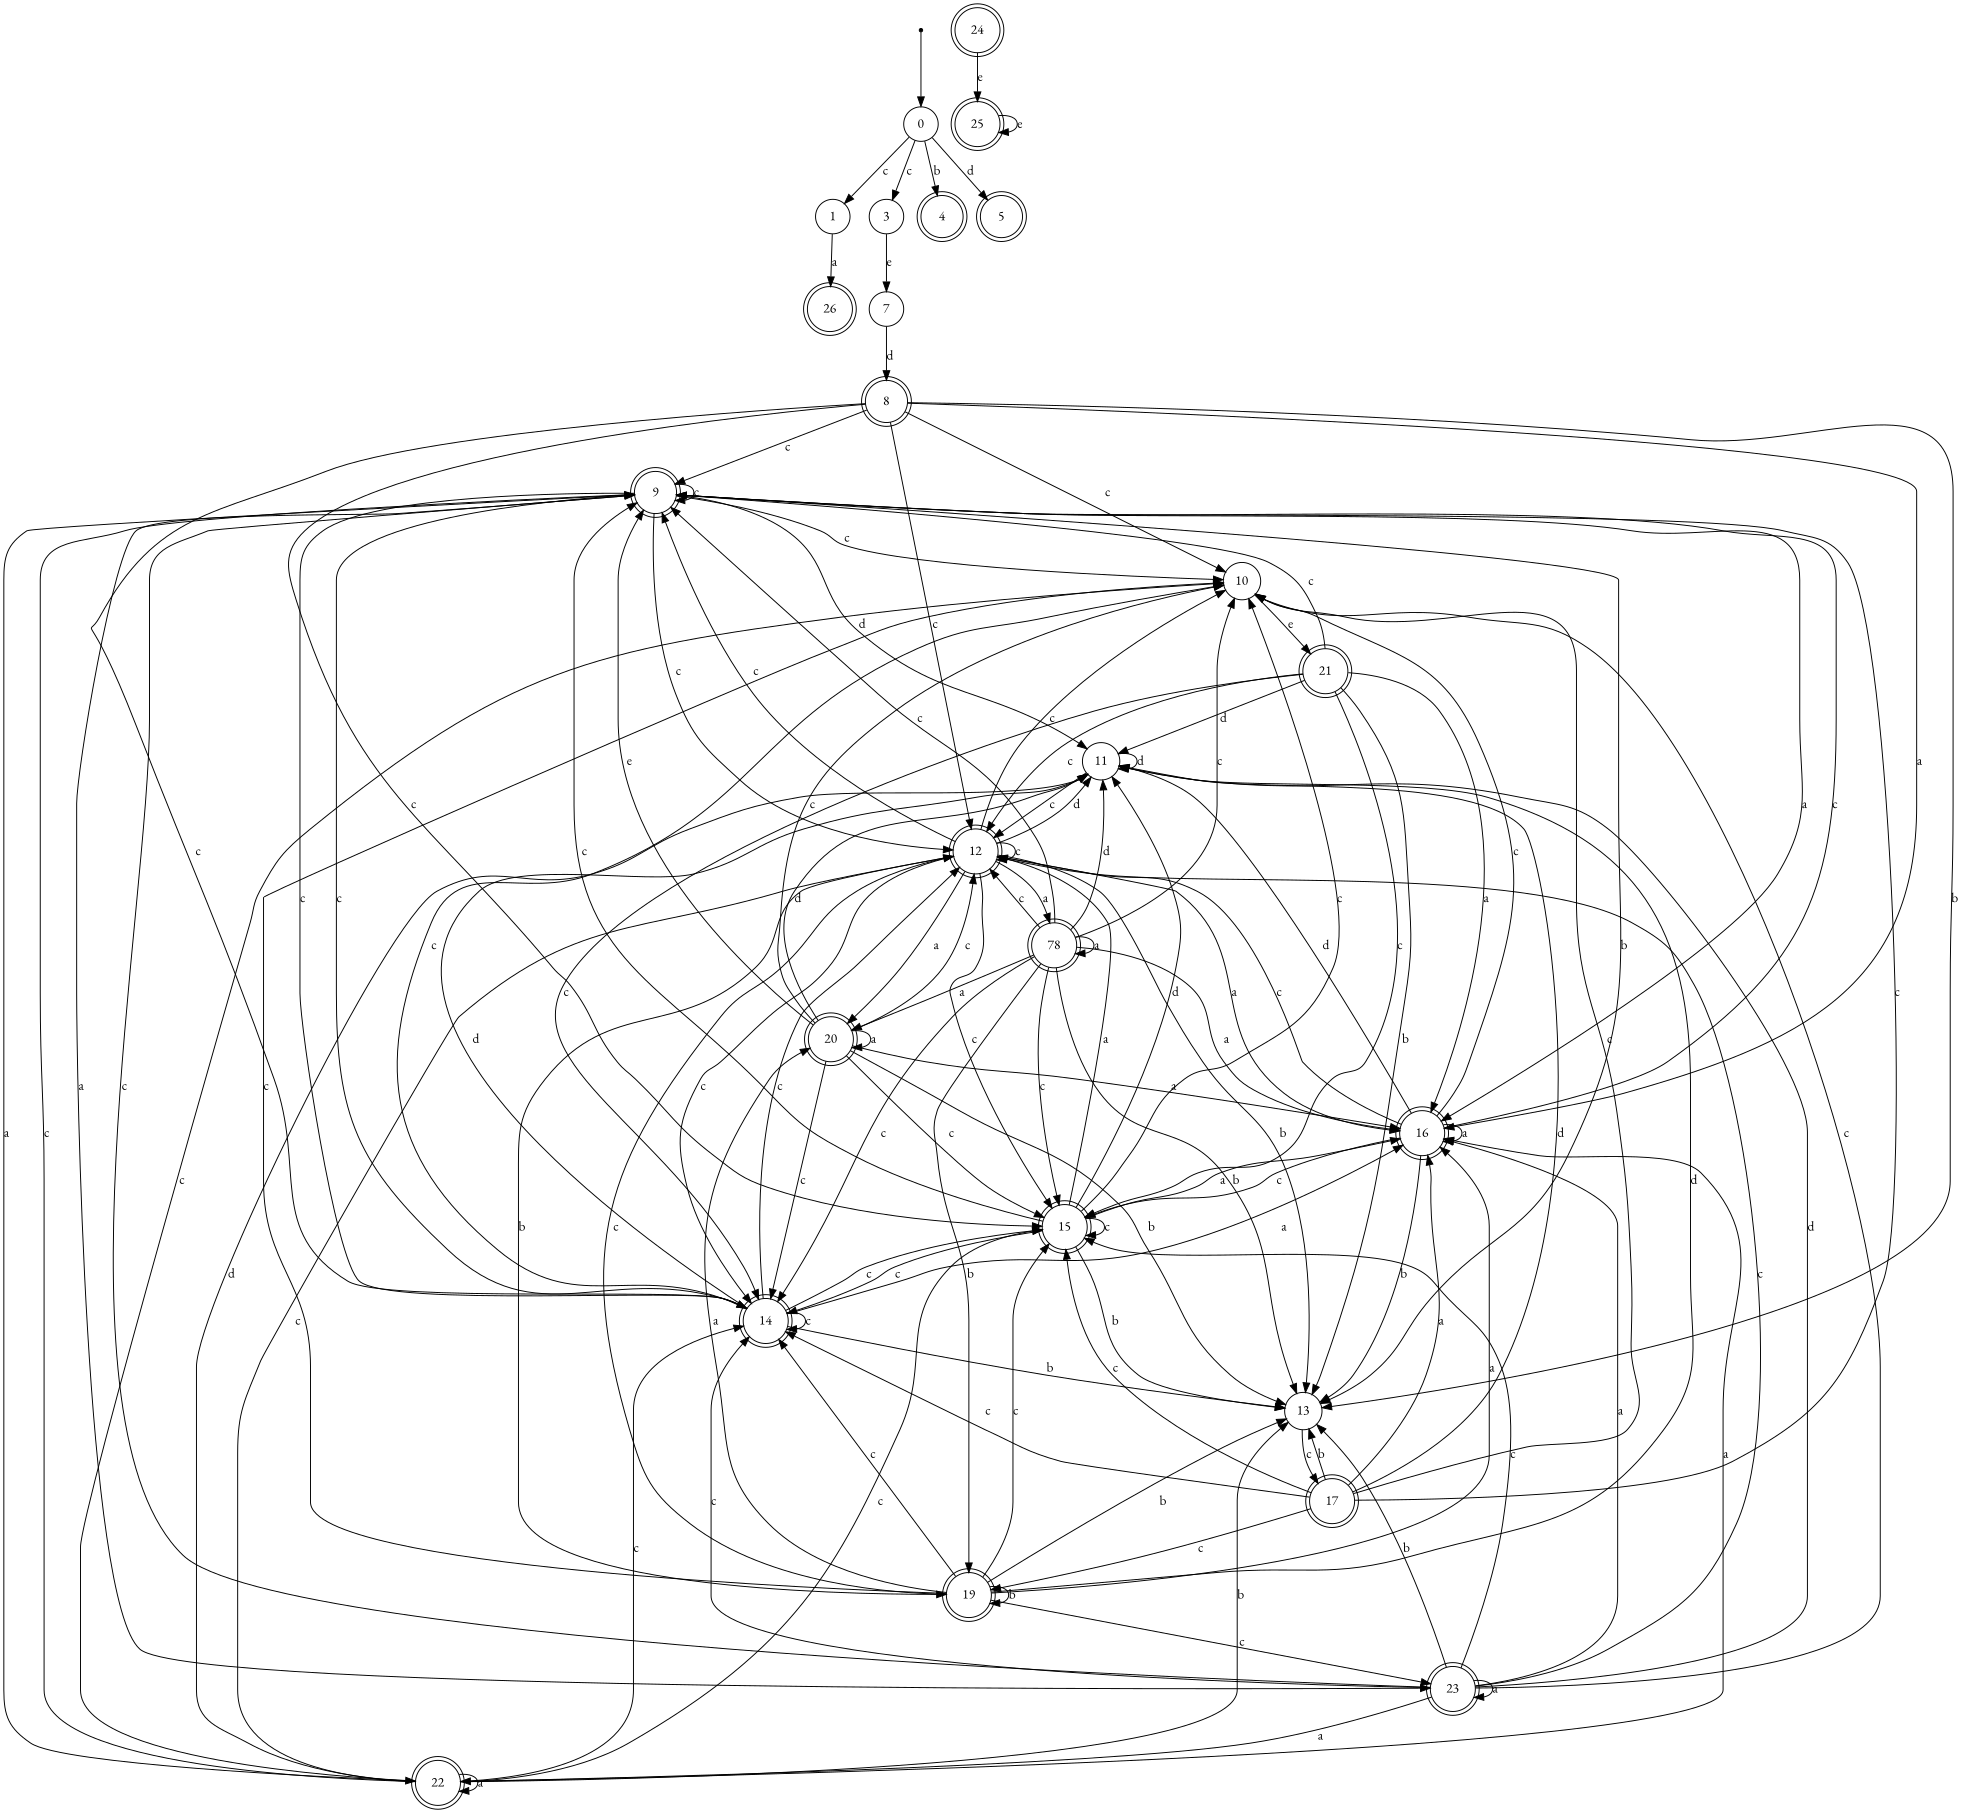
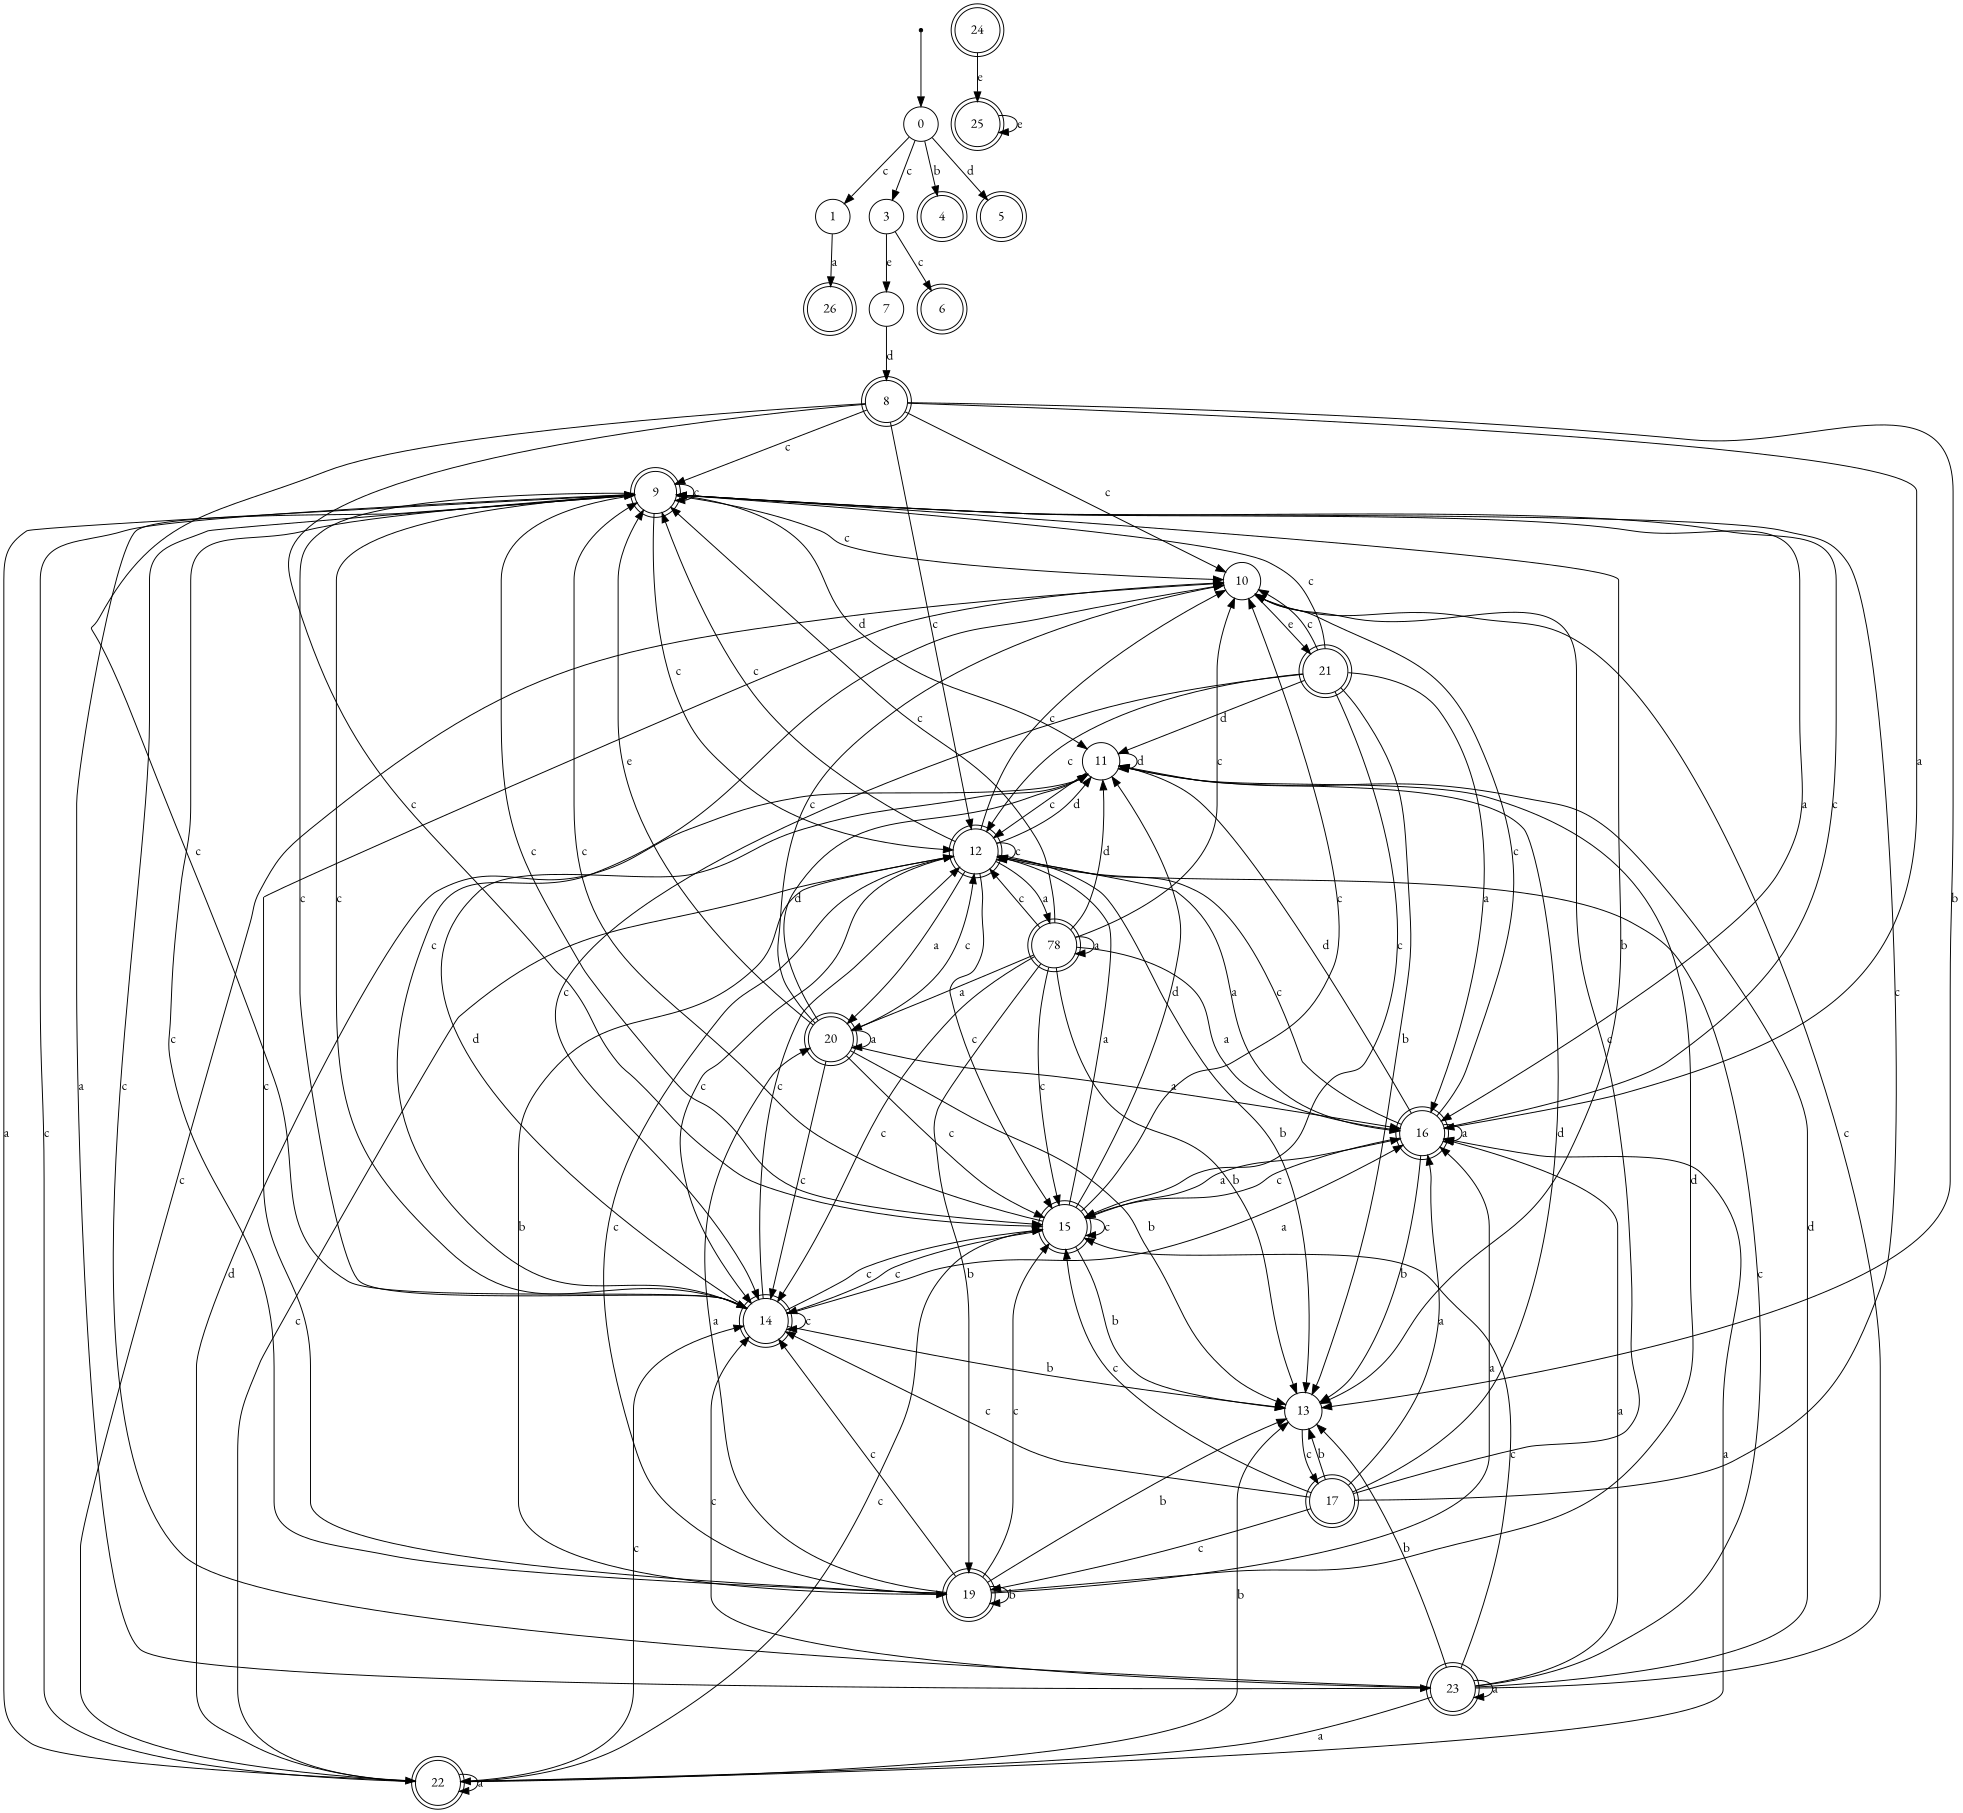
  digraph {
    fontname="EB Garamond"
    rankdir=TB
    node [fontname="EB Garamond" shape=doublecircle]
    edge [fontname="EB Garamond"]
    dummy0 [shape=point]
    0 [shape=circle]
    1 [shape=circle]
    3 [shape=circle]
    4
    5
    26
+   6
    7 [shape=circle]
    24
    25
    8
    9
    10 [shape=circle]
    12
    13 [shape=circle]
    14
    15
    16
    11 [shape=circle]
    22
    23
    21
    n24 [label=78]
    19
    20
    17
    dummy0 -> 0
    0 -> 1 [label=c]
    0 -> 3 [label=c]
    0 -> 4 [label=b]
    0 -> 5 [label=d]
    1 -> 26 [label=a]
+   3 -> 6 [label=c]
    3 -> 7 [label=e]
    7 -> 8 [label=d]
    24 -> 25 [label=e]
    25 -> 25 [label=e]
    8 -> 9 [label=c]
    8 -> 10 [label=c]
    8 -> 12 [label=c]
    8 -> 13 [label=b]
    8 -> 14 [label=c]
    8 -> 15 [label=c]
    8 -> 16 [label=a]
    9 -> 9 [label=c]
    9 -> 10 [label=c]
    9 -> 12 [label=c]
    9 -> 13 [label=b]
    9 -> 14 [label=c]
+   9 -> 15 [label=c]
    9 -> 16 [label=a]
    9 -> 11 [label=d]
    9 -> 22 [label=a]
    9 -> 23 [label=a]
    10 -> 21 [label=e]
    12 -> 9 [label=c]
    12 -> 10 [label=c]
    12 -> 12 [label=c]
    12 -> 13 [label=b]
    12 -> 14 [label=c]
    12 -> 15 [label=c]
    12 -> 16 [label=a]
    12 -> 11 [label=d]
    12 -> n24 [label=a]
    12 -> 19 [label=b]
    12 -> 20 [label=a]
    13 -> 17 [label=c]
    14 -> 9 [label=c]
    14 -> 10 [label=c]
    14 -> 12 [label=c]
    14 -> 13 [label=b]
    14 -> 14 [label=c]
    14 -> 15 [label=c]
    14 -> 16 [label=a]
    14 -> 11 [label=d]
    15 -> 9 [label=c]
    15 -> 10 [label=c]
    15 -> 12 [label=a]
    15 -> 13 [label=b]
    15 -> 14 [label=c]
    15 -> 15 [label=c]
    15 -> 16 [label=a]
    15 -> 11 [label=d]
    16 -> 9 [label=c]
    16 -> 10 [label=c]
    16 -> 12 [label=c]
    16 -> 13 [label=b]
    16 -> 15 [label=c]
    16 -> 16 [label=a]
    16 -> 11 [label=d]
    11 -> 12 [label=c]
    11 -> 11 [label=d]
    22 -> 9 [label=c]
    22 -> 10 [label=c]
    22 -> 12 [label=c]
    22 -> 13 [label=b]
    22 -> 14 [label=c]
    22 -> 15 [label=c]
    22 -> 16 [label=a]
    22 -> 11 [label=d]
    22 -> 22 [label=a]
    23 -> 9 [label=c]
    23 -> 10 [label=c]
    23 -> 12 [label=c]
    23 -> 13 [label=b]
    23 -> 14 [label=c]
    23 -> 15 [label=c]
    23 -> 16 [label=a]
    23 -> 11 [label=d]
    23 -> 22 [label=a]
    23 -> 23 [label=a]
    21 -> 9 [label=c]
+   21 -> 10 [label=c]
    21 -> 12 [label=c]
    21 -> 13 [label=b]
    21 -> 14 [label=c]
    21 -> 15 [label=c]
    21 -> 16 [label=a]
    21 -> 11 [label=d]
    n24 -> 9 [label=c]
    n24 -> 10 [label=c]
    n24 -> 12 [label=c]
    n24 -> 13 [label=b]
    n24 -> 14 [label=c]
    n24 -> 15 [label=c]
    n24 -> 16 [label=a]
    n24 -> 11 [label=d]
    n24 -> n24 [label=a]
    n24 -> 19 [label=b]
    n24 -> 20 [label=a]
-   19 -> 23 [label=c]
+   19 -> 9 [label=c]
    19 -> 10 [label=c]
    19 -> 12 [label=c]
    19 -> 13 [label=b]
    19 -> 14 [label=c]
    19 -> 15 [label=c]
    19 -> 16 [label=a]
    19 -> 11 [label=d]
    19 -> 19 [label=b]
    19 -> 20 [label=a]
    20 -> 9 [label=e]
    20 -> 10 [label=c]
    20 -> 12 [label=c]
    20 -> 13 [label=b]
    20 -> 14 [label=c]
    20 -> 15 [label=c]
    20 -> 16 [label=a]
    20 -> 11 [label=d]
    20 -> 20 [label=a]
    17 -> 9 [label=c]
    17 -> 10 [label=c]
    17 -> 13 [label=b]
    17 -> 14 [label=c]
    17 -> 15 [label=c]
    17 -> 16 [label=a]
    17 -> 11 [label=d]
    17 -> 19 [label=c]
  }
